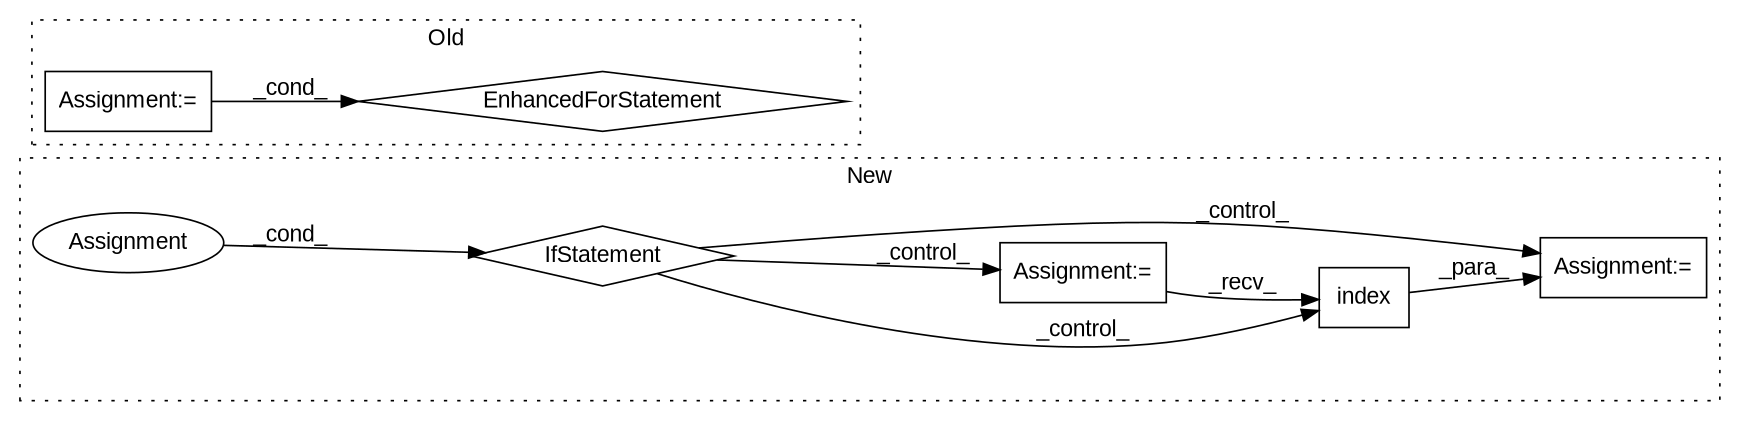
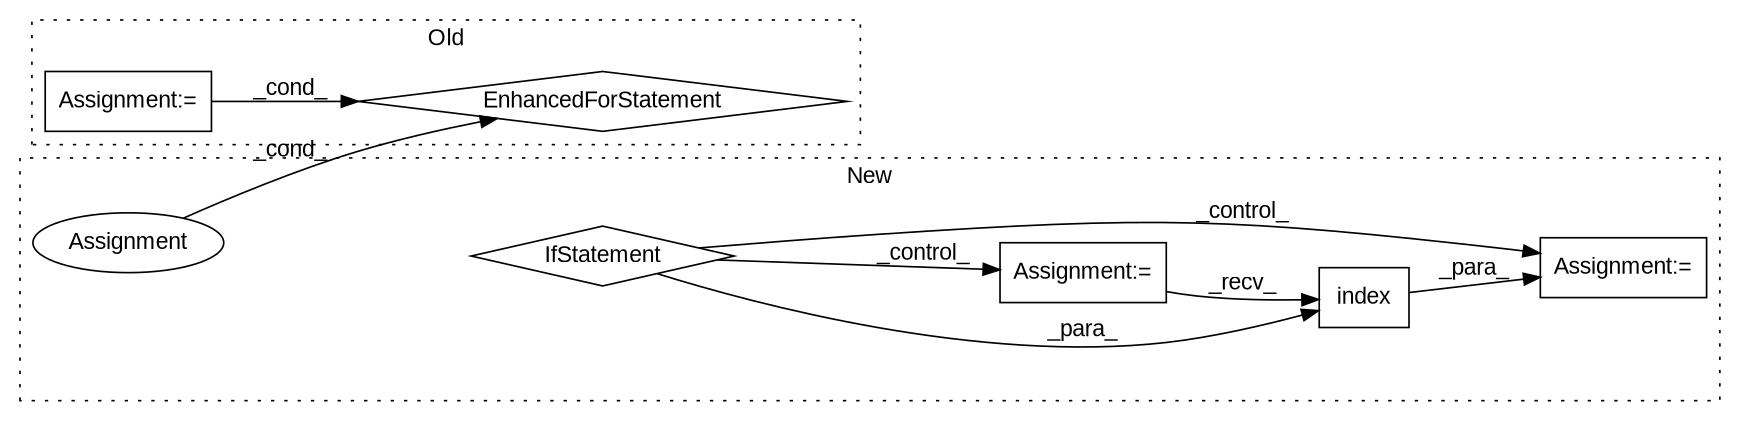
  digraph {
    fontname="Liberation Sans"
    rankdir=LR
    node [a=7 fontname="Liberation Sans" l="89,2" s="3033,3169" shape=box]
    edge [fontname="Liberation Sans"]
    n1 [a=70 label=EnhancedForStatement shape=diamond]
    n2 [label="Assignment:="]
    n3 [a=32 l="6,1" label=index s="3321,3336"]
    n4 [l=1 label="Assignment:=" s=3310]
    n5 [a=25 l="4,2" label=IfStatement s="3095,3126" shape=diamond]
    n6 [a=42 label=Assignment shape=ellipse l="" s=""]
    n7 [l=1 label="Assignment:=" s=3268]
    subgraph cluster_1 {
      label=Old
      style=dotted
      n1
      n2
    }
    subgraph cluster_2 {
      label=New
      style=dotted
      n3
      n4
      n5
      n6
      n7
    }
    n2 -> n1 [label=_cond_]
    n3 -> n4 [label=_para_]
-   n5 -> n3 [label=_control_]
+   n5 -> n3 [label=_para_]
    n5 -> n4 [label=_control_]
    n5 -> n7 [label=_control_]
-   n6 -> n5 [label=_cond_]
+   n6 -> n1 [label=_cond_]
    n7 -> n3 [label=_recv_]
  }
